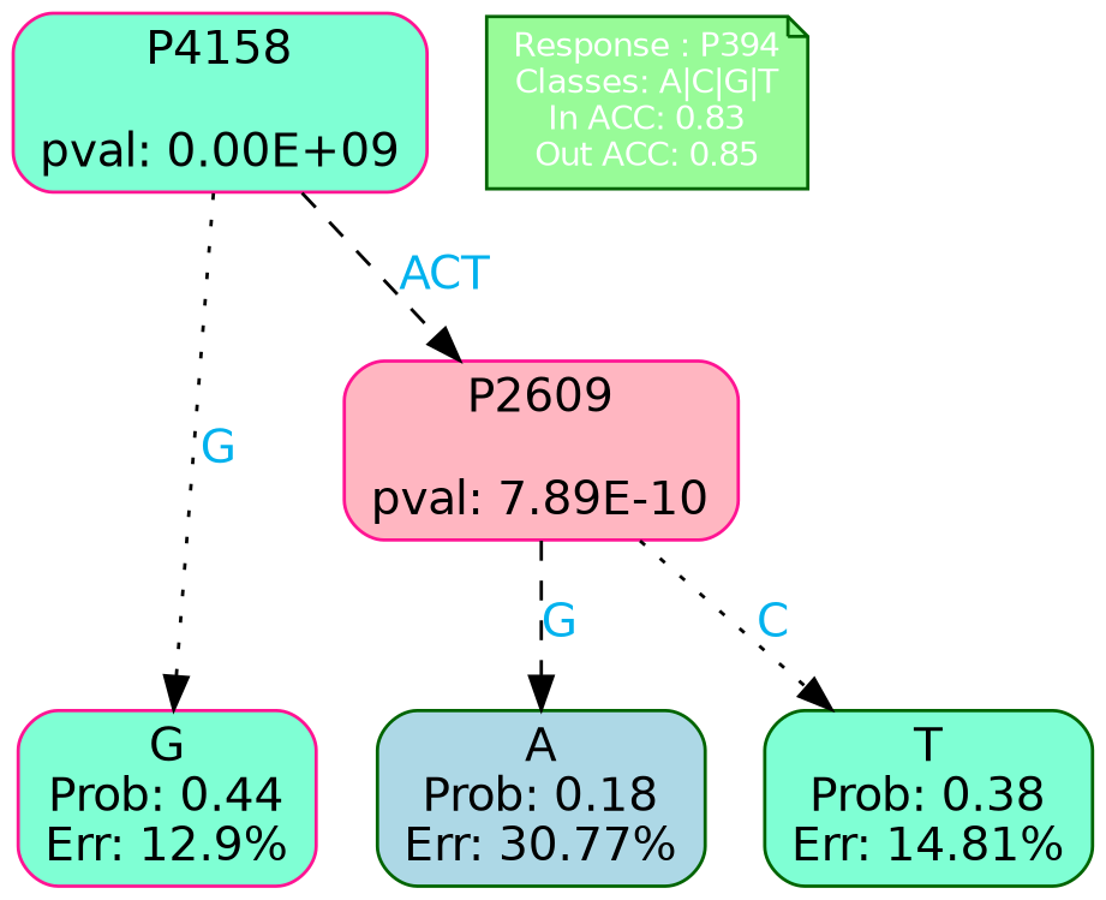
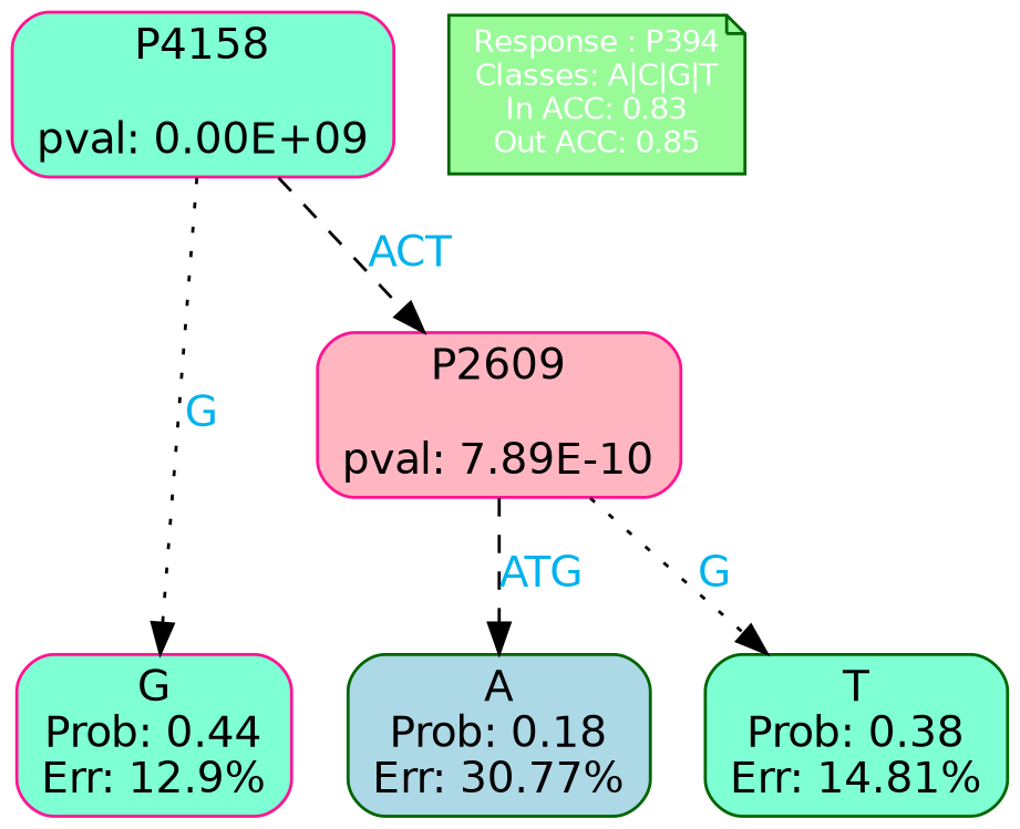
  digraph {
    ranksep=equally
    splines=polylines
    node [color=darkgreen fillcolor=aquamarine fontname=helvetica shape=box style="filled, rounded"]
    edge [fontcolor=deepskyblue2 fontname=helvetica style=dotted]
    n1 [fillcolor=lightblue label="A\nProb: 0.18\nErr: 30.77%"]
    n2 [label="T\nProb: 0.38\nErr: 14.81%"]
    n3 [color=deeppink label="G\nProb: 0.44\nErr: 12.9%"]
    n4 [align=left fillcolor=palegreen fontcolor=white fontsize=10 label="Response : P394\nClasses: A|C|G|T\nIn ACC: 0.83\nOut ACC: 0.85\n" shape=note style=filled]
    n5 [color=deeppink label="P4158\n\npval: 0.00E+09"]
    n6 [color=deeppink fillcolor=lightpink label="P2609\n\npval: 7.89E-10"]
    subgraph sub_1 {
      rank=same
      n1
      n2
      n3
    }
    subgraph sub_2 {
      rank=same
      n4
      n5
    }
    n5 -> n3 [label=G]
    n5 -> n6 [label=ACT style=dashed]
-   n6 -> n1 [label=G style=dashed]
-   n6 -> n2 [label=C]
+   n6 -> n1 [label=ATG style=dashed]
+   n6 -> n2 [label=G]
  }
